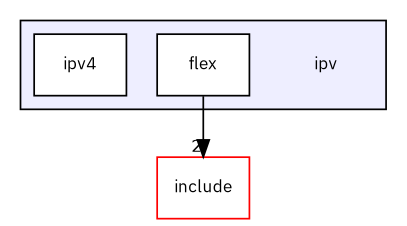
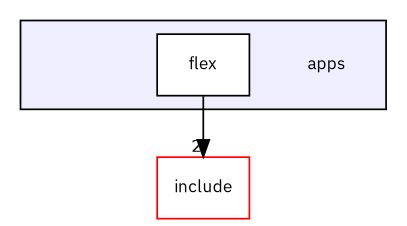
  digraph {
    compound=true
    fontname="IBM Plex Sans"
    node [fontname="IBM Plex Sans" fontsize=10 shape=box color=black fillcolor=white style=filled]
-   n1 [label=ipv shape=plaintext color="" fillcolor="" style=""]
+   n1 [label=apps shape=plaintext color="" fillcolor="" style=""]
    n2 [label=flex]
-   n3 [label=ipv4]
    n4 [color=red label=include]
    subgraph cluster_1 {
      bgcolor="#eeeeff"
      pencolor=black
      n1
      n2
-     n3
    }
    n2 -> n4 [headlabel=2 labeldistance=1.5 labelfontname=Helvetica labelfontsize=10 fontname="IBM Plex Sans"]
  }
